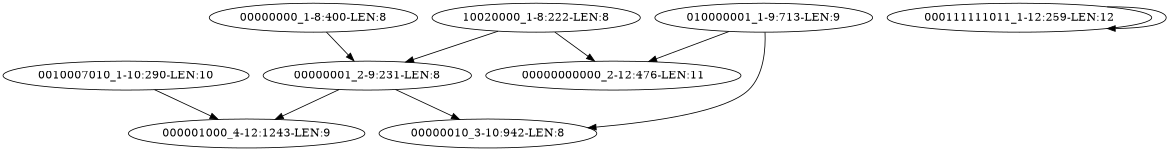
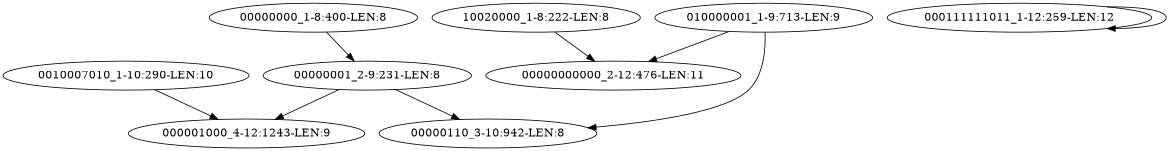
  digraph {
    fontname="DejaVu Serif"
    node [fontname="DejaVu Serif"]
    edge [fontname="DejaVu Serif"]
    n1 [label="0010007010_1-10:290-LEN:10"]
    "000001000_4-12:1243-LEN:9"
    "00000000_1-8:400-LEN:8"
    "00000001_2-9:231-LEN:8"
-   "00000010_3-10:942-LEN:8"
+   "00000010_3-10:942-LEN:8" [label="00000110_3-10:942-LEN:8"]
    n6 [label="10020000_1-8:222-LEN:8"]
    "00000000000_2-12:476-LEN:11"
    "000111111011_1-12:259-LEN:12"
    "010000001_1-9:713-LEN:9"
    n1 -> "000001000_4-12:1243-LEN:9"
    "00000000_1-8:400-LEN:8" -> "00000001_2-9:231-LEN:8"
    "00000001_2-9:231-LEN:8" -> "000001000_4-12:1243-LEN:9"
    "00000001_2-9:231-LEN:8" -> "00000010_3-10:942-LEN:8"
-   n6 -> "00000001_2-9:231-LEN:8"
    n6 -> "00000000000_2-12:476-LEN:11"
    "000111111011_1-12:259-LEN:12" -> "000111111011_1-12:259-LEN:12"
    "010000001_1-9:713-LEN:9" -> "00000010_3-10:942-LEN:8"
    "010000001_1-9:713-LEN:9" -> "00000000000_2-12:476-LEN:11"
  }
